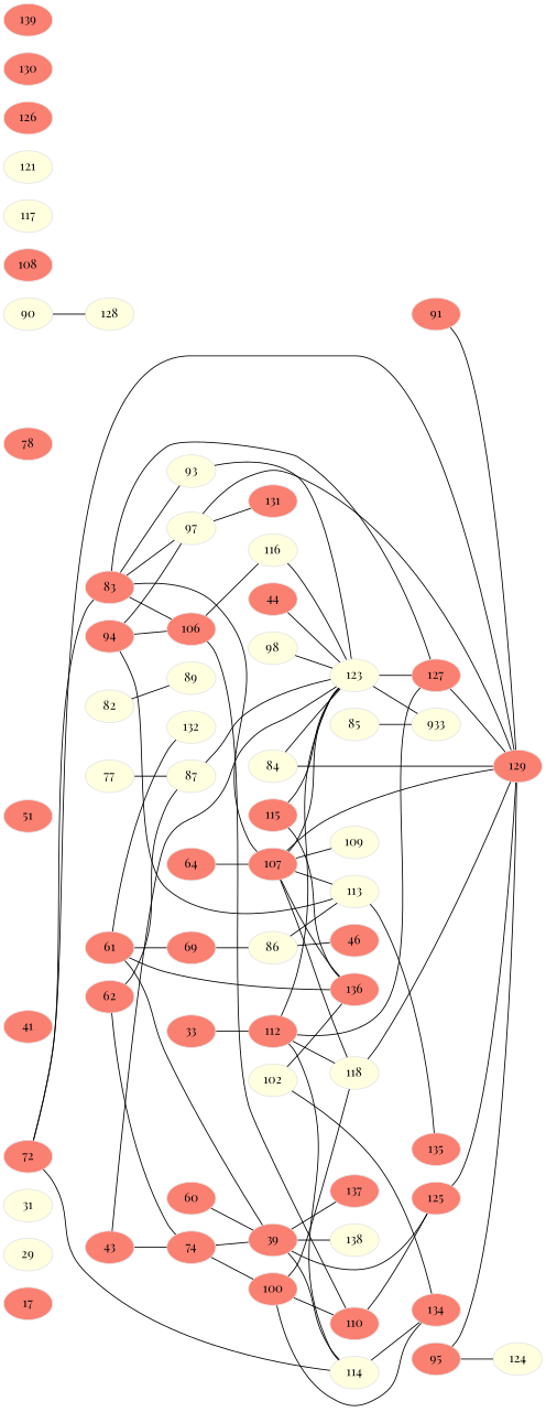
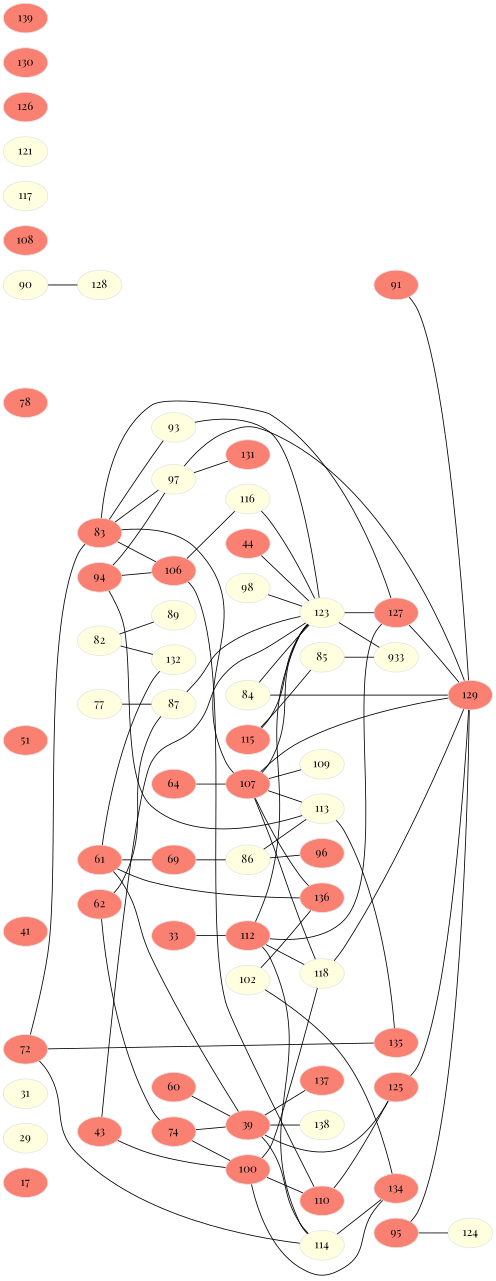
  graph {
    fontname="Playfair Display"
    rankdir=LR
    node [color=gray90 fillcolor=salmon fontname="Playfair Display" style=filled]
    edge [fontname="Playfair Display"]
    17
    29 [fillcolor=lightyellow]
    31 [fillcolor=lightyellow]
    112 [super="+80"]
    123 [fillcolor=lightyellow super="+70+105+15+119+104"]
    114 [fillcolor=lightyellow super="+13+65"]
    127 [super="+52"]
    118 [fillcolor=lightyellow super="+63"]
    33
    41
    43 [super="+25"]
    100 [super="+71"]
    134 [super="+66"]
    110 [super="+10+21"]
    n15 [fillcolor=lightyellow label=933]
    44
    51
    n18 [label=39 super="+39"]
    125 [super="+20"]
    137
    138 [fillcolor=lightyellow]
    60
    61
    69
    132 [fillcolor=lightyellow]
    136 [super="+1+26"]
    86 [fillcolor=lightyellow]
    62 [super="+50"]
    74
    87 [fillcolor=lightyellow]
    64 [super="+30"]
    107 [super="+34+49+73"]
    129 [super="+9+40+120"]
    113 [fillcolor=lightyellow super="+3+24+6"]
    109 [fillcolor=lightyellow]
-   96 [super="+38" label=46]
+   96 [super="+38"]
    83 [super="+68"]
    93 [fillcolor=lightyellow]
    97 [fillcolor=lightyellow super="+19+46"]
    106 [super="+81"]
    72
    77 [fillcolor=lightyellow]
    78
    82 [fillcolor=lightyellow]
    89 [fillcolor=lightyellow]
    131
    116 [fillcolor=lightyellow]
    84 [fillcolor=lightyellow super="+55+59"]
    85 [fillcolor=lightyellow]
    135
    90 [fillcolor=lightyellow]
    128 [fillcolor=lightyellow]
    91 [super="+23+36"]
    94 [super="+92"]
    95
    124 [fillcolor=lightyellow]
    98 [fillcolor=lightyellow]
    102 [fillcolor=lightyellow super="+53"]
    108
    115
    117 [fillcolor=lightyellow]
    121 [fillcolor=lightyellow]
    126
    130
    139
    112 -- 123
    112 -- 114
    112 -- 127 [weight=2]
    112 -- 118
    123 -- 127 [weight=2]
    123 -- n15
    114 -- 134
    127 -- 129
    118 -- 129
    33 -- 112
    43 -- 123
-   43 -- 74
+   43 -- 100
    100 -- 118 [weight=2]
    100 -- 134
    100 -- 110
    110 -- 125
    44 -- 123
    n18 -- 114 [weight=2]
    n18 -- 125
    n18 -- 137
    n18 -- 138
    125 -- 129 [weight=3]
    60 -- n18
    61 -- n18
    61 -- 69
    61 -- 132
    61 -- 136
    69 -- 86
    86 -- 113
    86 -- 96
    62 -- 74
    62 -- 87 [weight=2]
    74 -- 100
    74 -- n18
    87 -- 123
    64 -- 107
    107 -- 123 [weight=3]
    107 -- 118 [weight=2]
    107 -- 136
    107 -- 129 [weight=2]
    107 -- 113
    107 -- 109
    113 -- 135
    83 -- 127
    83 -- 107 [weight=3]
    83 -- 93
    83 -- 97
    83 -- 106 [weight=2]
    93 -- 123
    97 -- 129
    97 -- 131
    106 -- 110
    106 -- 116
    72 -- 114 [weight=2]
-   72 -- 129 [weight=3]
+   72 -- 135 [weight=3]
    72 -- 83
    77 -- 87
+   82 -- 132
    82 -- 89
    116 -- 123
    84 -- 123
    84 -- 129 [weight=2]
    85 -- n15
    90 -- 128
    91 -- 129
    94 -- 113
    94 -- 97
    94 -- 106
    95 -- 129
    95 -- 124
    98 -- 123
    102 -- 134
    102 -- 136
    115 -- 123
-   115 -- 136
+   115 -- 85
  }
